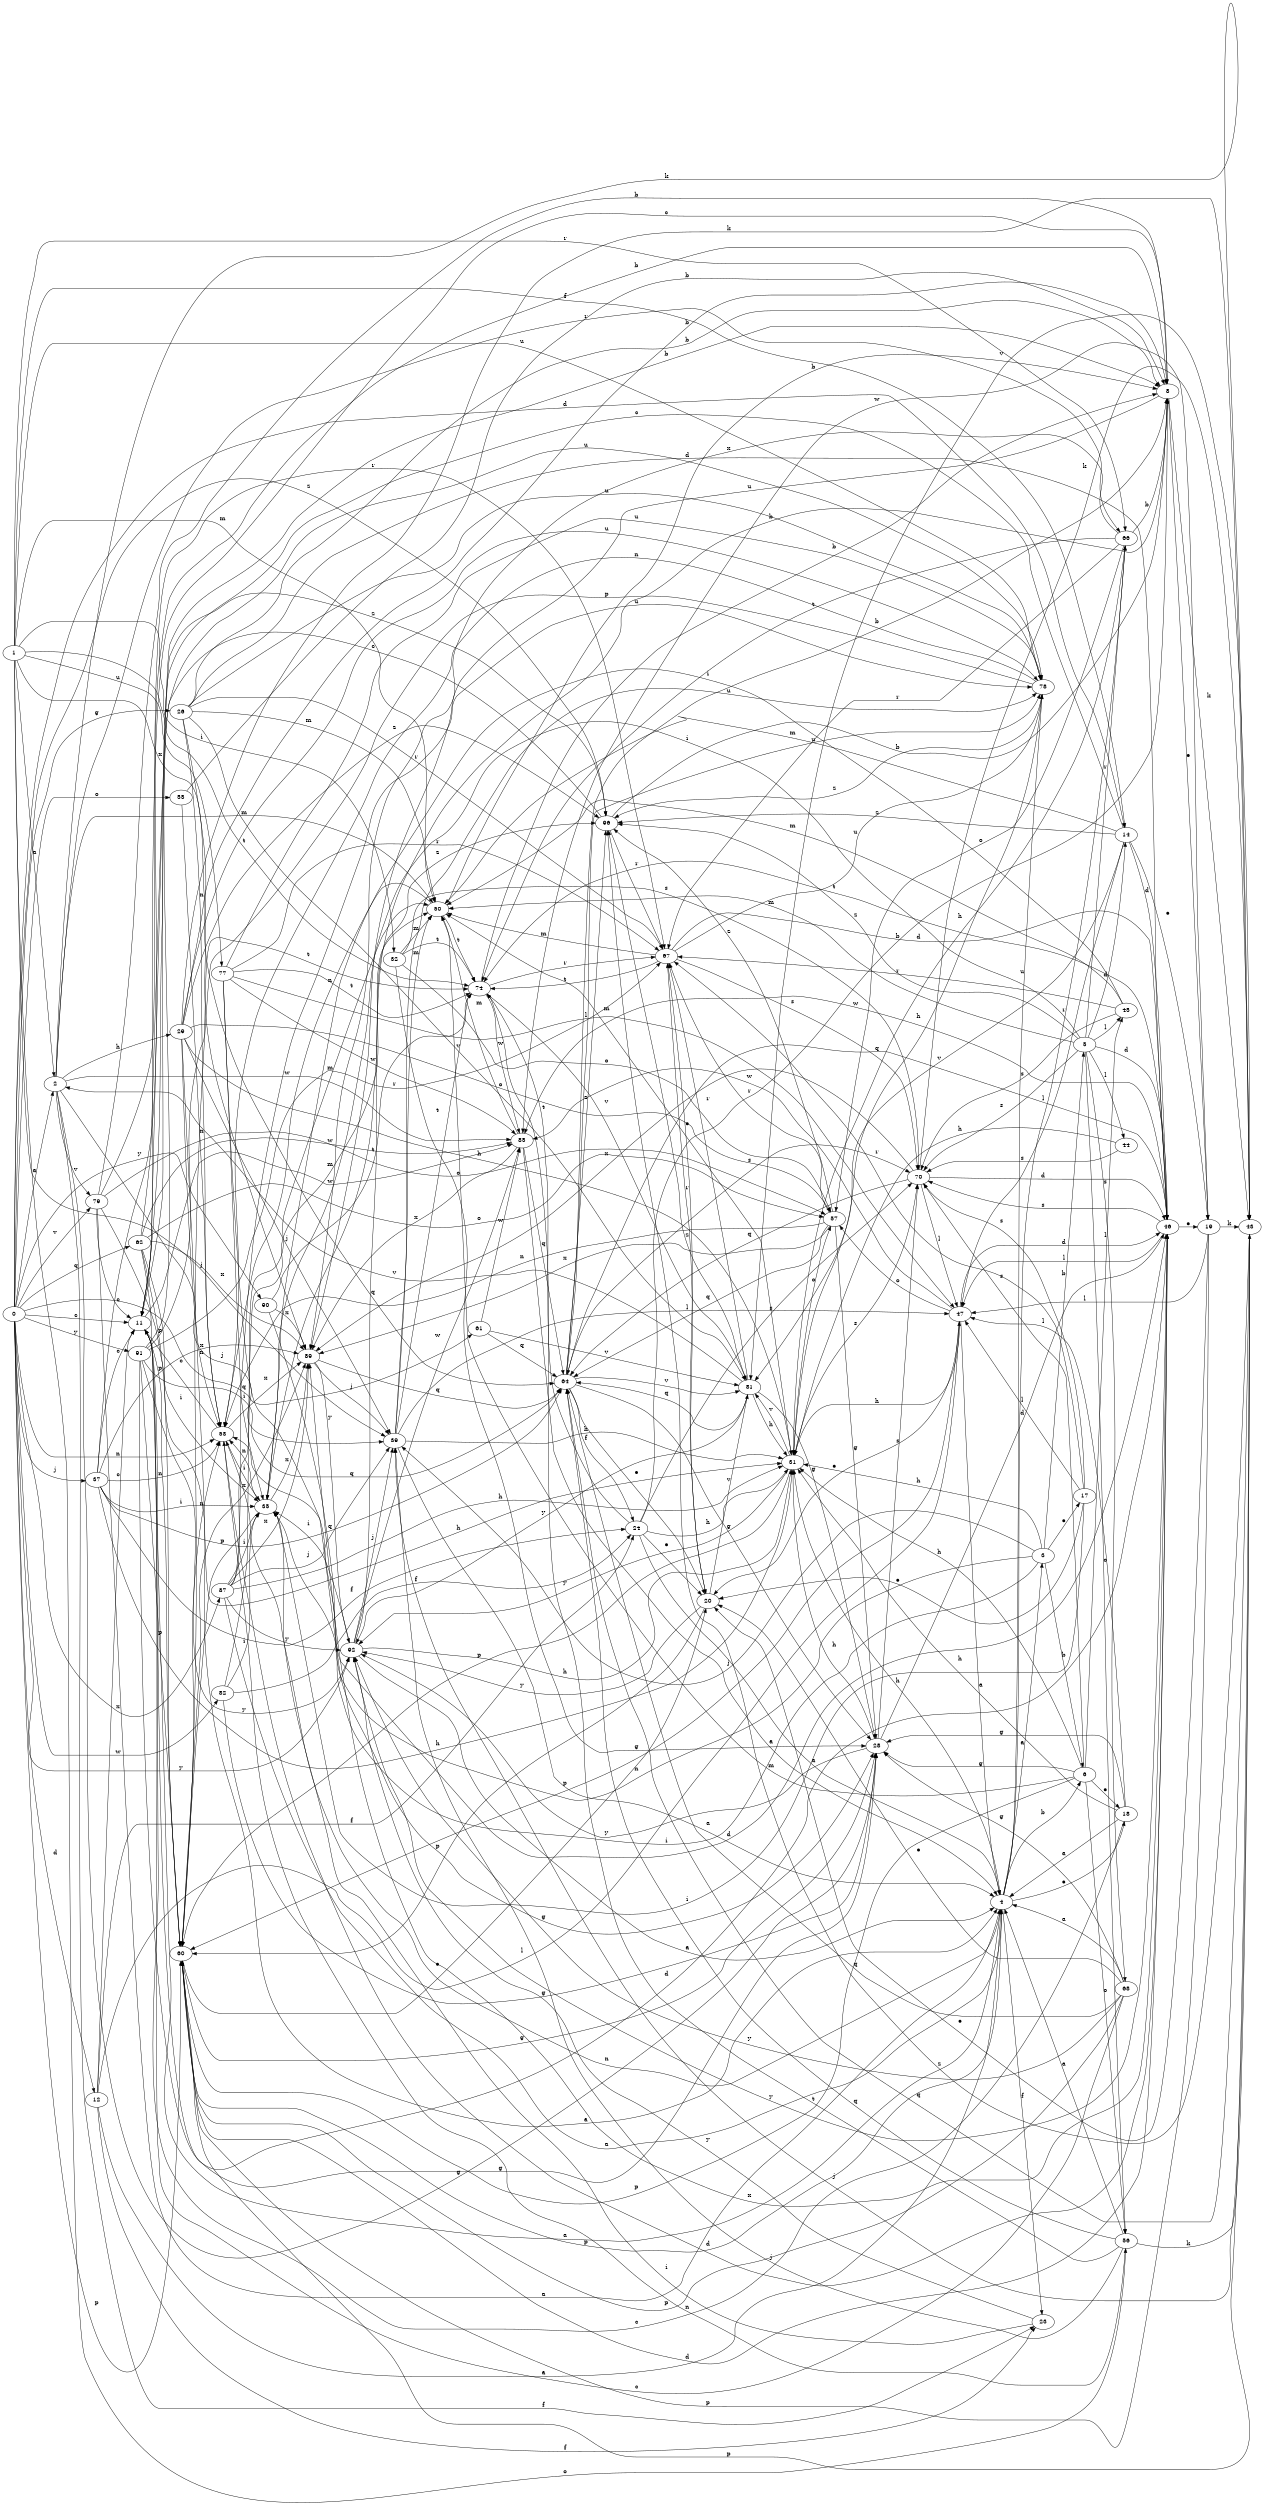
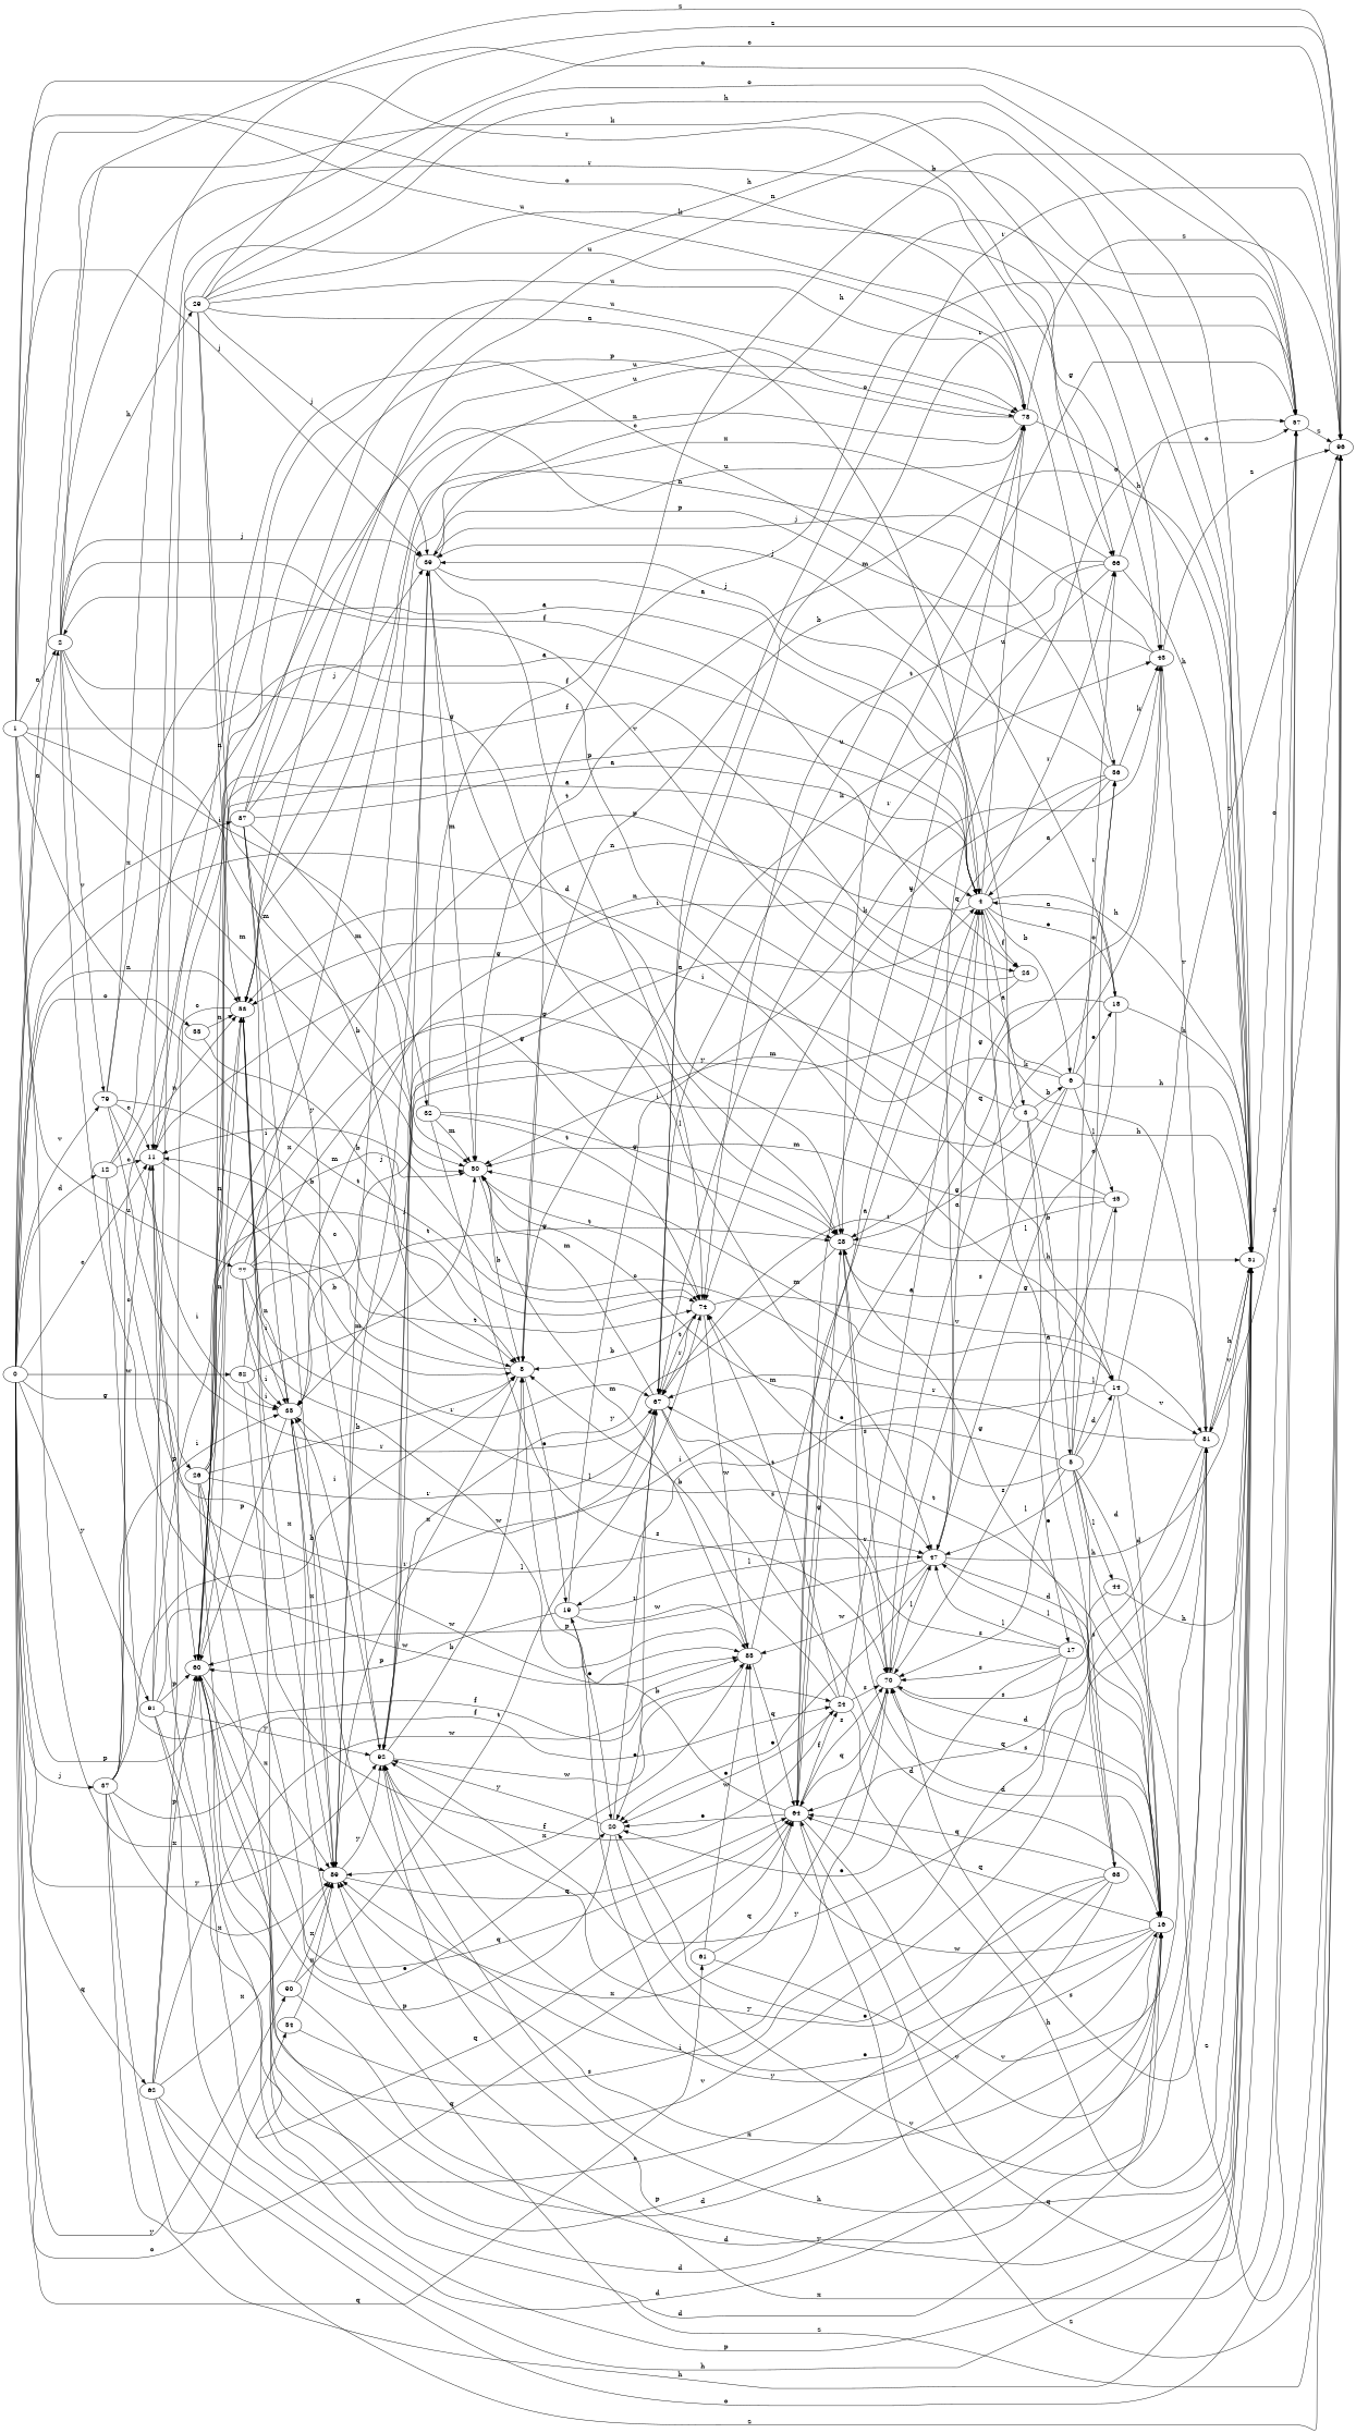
  strict digraph {
    rankdir=LR
    0
    2
    11
    12
    14
    26
    37
    53
+   54
    55
    60
    61
    62
    79
    82
    87
    90
    91
    92
    96
    39
    50
    66
    23
    28
    29
    43
    85
    8
    4
    24
    47
    81
-   16 [label=46]
+   16
    19
    78
    64
    67
    89
    31
    35
    70
    20
    57
    74
    1
    32
    56
    77
    3
    5
    6
    17
    44
    45
    68
    18
    0 -> 2 [label=a]
    0 -> 11 [label=c]
    0 -> 12 [label=d]
    0 -> 14 [label=d]
    0 -> 26 [label=g]
    0 -> 37 [label=j]
    0 -> 53 [label=n]
+   0 -> 54 [label=o]
    0 -> 55 [label=o]
    0 -> 60 [label=p]
    0 -> 61 [label=q]
    0 -> 62 [label=q]
    0 -> 79 [label=v]
    0 -> 82 [label=w]
    0 -> 87 [label=x]
    0 -> 90 [label=y]
    0 -> 91 [label=y]
    0 -> 92 [label=y]
    0 -> 96 [label=z]
    2 -> 79 [label=v]
    2 -> 39 [label=j]
    2 -> 50 [label=m]
    2 -> 66 [label=r]
    2 -> 23 [label=f]
    2 -> 28 [label=g]
    2 -> 29 [label=h]
    2 -> 43 [label=k]
    2 -> 85 [label=w]
    11 -> 60 [label=p]
    11 -> 28 [label=g]
    11 -> 85 [label=w]
    11 -> 8 [label=b]
    12 -> 11 [label=c]
    12 -> 23 [label=f]
    12 -> 4 [label=a]
    12 -> 24 [label=f]
    12 -> 47 [label=l]
    14 -> 11 [label=c]
    14 -> 96 [label=z]
    14 -> 50 [label=m]
    14 -> 47 [label=l]
    14 -> 81 [label=v]
    14 -> 16 [label=d]
    14 -> 19 [label=e]
    26 -> 53 [label=n]
    26 -> 50 [label=m]
    26 -> 8 [label=b]
    26 -> 81 [label=v]
    26 -> 16 [label=d]
    26 -> 78 [label=u]
    26 -> 64 [label=q]
    26 -> 67 [label=r]
    37 -> 11 [label=c]
    37 -> 53 [label=n]
    37 -> 8 [label=b]
    37 -> 24 [label=f]
    37 -> 64 [label=q]
    37 -> 89 [label=x]
    37 -> 31 [label=h]
    37 -> 35 [label=i]
    53 -> 11 [label=c]
    53 -> 16 [label=d]
    53 -> 89 [label=x]
    53 -> 35 [label=i]
+   54 -> 89 [label=x]
+   54 -> 70 [label=s]
    55 -> 53 [label=n]
    55 -> 8 [label=b]
    60 -> 53 [label=n]
    60 -> 28 [label=g]
    60 -> 16 [label=d]
    60 -> 89 [label=x]
    60 -> 20 [label=e]
    61 -> 85 [label=w]
    61 -> 81 [label=v]
    61 -> 64 [label=q]
    62 -> 60 [label=p]
    62 -> 96 [label=z]
    62 -> 85 [label=w]
    62 -> 4 [label=a]
    62 -> 89 [label=x]
    62 -> 31 [label=h]
    62 -> 57 [label=o]
    79 -> 11 [label=c]
    79 -> 8 [label=b]
    79 -> 4 [label=a]
    79 -> 67 [label=r]
    79 -> 35 [label=i]
    79 -> 57 [label=o]
    82 -> 50 [label=m]
    82 -> 28 [label=g]
    82 -> 24 [label=f]
    82 -> 35 [label=i]
    87 -> 92 [label=y]
    87 -> 39 [label=j]
    87 -> 50 [label=m]
    87 -> 4 [label=a]
    87 -> 78 [label=u]
    87 -> 89 [label=x]
    87 -> 31 [label=h]
    87 -> 35 [label=i]
    90 -> 16 [label=d]
    90 -> 89 [label=x]
    90 -> 74 [label=t]
    91 -> 60 [label=p]
    91 -> 92 [label=y]
    91 -> 16 [label=d]
    91 -> 78 [label=u]
    91 -> 64 [label=q]
    91 -> 67 [label=r]
    91 -> 74 [label=t]
    92 -> 39 [label=j]
    92 -> 85 [label=w]
    92 -> 8 [label=b]
    92 -> 4 [label=a]
    92 -> 31 [label=h]
    92 -> 35 [label=i]
    96 -> 11 [label=c]
    96 -> 8 [label=b]
    96 -> 67 [label=r]
    39 -> 50 [label=m]
    39 -> 4 [label=a]
    39 -> 47 [label=l]
    39 -> 78 [label=u]
    39 -> 31 [label=h]
    39 -> 74 [label=t]
-   50 -> 53 [label=n]
    50 -> 8 [label=b]
    50 -> 74 [label=t]
    66 -> 8 [label=b]
    66 -> 67 [label=r]
    66 -> 89 [label=x]
    66 -> 31 [label=h]
    66 -> 57 [label=o]
    66 -> 74 [label=t]
    23 -> 92 [label=y]
    23 -> 35 [label=i]
    28 -> 92 [label=y]
    28 -> 16 [label=d]
    28 -> 31 [label=h]
    28 -> 70 [label=s]
    29 -> 53 [label=n]
    29 -> 96 [label=z]
    29 -> 39 [label=j]
    29 -> 43 [label=k]
    29 -> 8 [label=b]
    29 -> 4 [label=a]
    29 -> 78 [label=u]
    29 -> 31 [label=h]
    29 -> 57 [label=o]
    43 -> 60 [label=p]
    43 -> 96 [label=z]
    43 -> 39 [label=j]
    43 -> 81 [label=v]
    43 -> 64 [label=q]
    85 -> 50 [label=m]
    85 -> 4 [label=a]
    85 -> 64 [label=q]
    85 -> 89 [label=x]
    8 -> 11 [label=c]
    8 -> 43 [label=k]
    8 -> 19 [label=e]
-   8 -> 89 [label=u]
+   8 -> 89 [label=x]
    4 -> 53 [label=n]
    4 -> 60 [label=p]
    4 -> 66 [label=r]
    4 -> 23 [label=f]
    4 -> 78 [label=u]
    4 -> 31 [label=h]
    4 -> 3 [label=a]
    4 -> 6 [label=b]
    4 -> 18 [label=e]
    24 -> 8 [label=b]
    24 -> 4 [label=a]
    24 -> 31 [label=h]
    24 -> 70 [label=s]
    24 -> 20 [label=e]
    24 -> 74 [label=t]
    47 -> 60 [label=p]
    47 -> 85 [label=w]
    47 -> 4 [label=a]
    47 -> 16 [label=d]
    47 -> 31 [label=h]
    47 -> 20 [label=e]
    47 -> 57 [label=o]
    81 -> 2 [label=v]
    81 -> 92 [label=y]
    81 -> 96 [label=z]
    81 -> 28 [label=g]
    81 -> 64 [label=q]
    81 -> 67 [label=r]
    81 -> 31 [label=h]
    16 -> 92 [label=y]
    16 -> 85 [label=w]
    16 -> 47 [label=l]
    16 -> 19 [label=e]
    16 -> 64 [label=q]
    16 -> 89 [label=x]
    16 -> 70 [label=s]
    16 -> 74 [label=t]
    19 -> 60 [label=p]
    19 -> 43 [label=k]
    19 -> 85 [label=w]
    19 -> 47 [label=l]
    19 -> 20 [label=e]
    78 -> 53 [label=n]
    78 -> 60 [label=p]
    78 -> 96 [label=z]
    78 -> 31 [label=h]
    64 -> 96 [label=z]
    64 -> 28 [label=g]
    64 -> 8 [label=b]
    64 -> 24 [label=f]
    64 -> 81 [label=v]
    64 -> 78 [label=u]
    64 -> 70 [label=s]
    64 -> 20 [label=e]
    67 -> 50 [label=m]
    67 -> 16 [label=d]
    67 -> 78 [label=u]
    67 -> 70 [label=s]
    67 -> 20 [label=e]
    67 -> 74 [label=t]
    89 -> 92 [label=y]
    89 -> 39 [label=j]
    89 -> 64 [label=q]
    31 -> 60 [label=p]
    31 -> 92 [label=y]
    31 -> 50 [label=m]
    31 -> 81 [label=v]
    31 -> 70 [label=s]
    31 -> 57 [label=o]
    35 -> 53 [label=n]
    35 -> 60 [label=p]
    35 -> 96 [label=z]
    35 -> 89 [label=x]
    70 -> 43 [label=k]
    70 -> 47 [label=l]
    70 -> 16 [label=d]
    70 -> 64 [label=q]
    70 -> 89 [label=x]
    20 -> 60 [label=p]
    20 -> 92 [label=y]
    20 -> 81 [label=v]
    20 -> 67 [label=r]
    57 -> 53 [label=n]
    57 -> 96 [label=z]
    57 -> 28 [label=g]
    57 -> 64 [label=q]
    57 -> 67 [label=r]
    57 -> 89 [label=x]
    74 -> 85 [label=w]
    74 -> 8 [label=b]
    74 -> 81 [label=v]
    74 -> 67 [label=r]
    1 -> 2 [label=a]
    1 -> 14 [label=f]
    1 -> 39 [label=j]
    1 -> 50 [label=m]
    1 -> 66 [label=r]
    1 -> 78 [label=u]
    1 -> 89 [label=x]
    1 -> 74 [label=t]
    1 -> 32 [label=i]
    1 -> 56 [label=o]
    1 -> 77 [label=u]
    32 -> 50 [label=m]
    32 -> 28 [label=g]
    32 -> 70 [label=s]
    32 -> 57 [label=o]
    32 -> 74 [label=t]
    56 -> 53 [label=n]
    56 -> 39 [label=j]
    56 -> 43 [label=k]
    56 -> 4 [label=a]
    56 -> 64 [label=q]
    56 -> 74 [label=t]
    77 -> 28 [label=g]
    77 -> 85 [label=w]
    77 -> 47 [label=l]
    77 -> 78 [label=u]
    77 -> 67 [label=r]
    77 -> 35 [label=i]
    77 -> 74 [label=t]
    3 -> 53 [label=n]
    3 -> 39 [label=j]
    3 -> 31 [label=h]
    3 -> 35 [label=i]
    3 -> 5 [label=b]
    3 -> 6 [label=b]
    3 -> 17 [label=e]
    5 -> 14 [label=d]
    5 -> 96 [label=z]
    5 -> 50 [label=m]
    5 -> 66 [label=r]
    5 -> 16 [label=d]
    5 -> 35 [label=i]
    5 -> 70 [label=s]
    5 -> 56 [label=o]
    5 -> 44 [label=l]
    5 -> 45 [label=l]
    5 -> 68 [label=s]
    6 -> 60 [label=p]
    6 -> 50 [label=m]
    6 -> 28 [label=g]
    6 -> 31 [label=h]
    6 -> 70 [label=s]
    6 -> 56 [label=o]
    6 -> 45 [label=l]
    6 -> 18 [label=e]
    17 -> 47 [label=l]
    17 -> 67 [label=r]
    17 -> 35 [label=i]
    17 -> 70 [label=s]
    17 -> 20 [label=e]
    44 -> 31 [label=h]
    44 -> 70 [label=s]
    45 -> 50 [label=m]
    45 -> 67 [label=r]
    45 -> 35 [label=i]
    45 -> 70 [label=s]
    68 -> 11 [label=c]
    68 -> 60 [label=p]
    68 -> 92 [label=y]
    68 -> 28 [label=g]
    68 -> 4 [label=a]
    68 -> 64 [label=q]
    68 -> 20 [label=e]
    18 -> 11 [label=c]
    18 -> 28 [label=g]
    18 -> 4 [label=a]
    18 -> 47 [label=l]
    18 -> 31 [label=h]
  }
